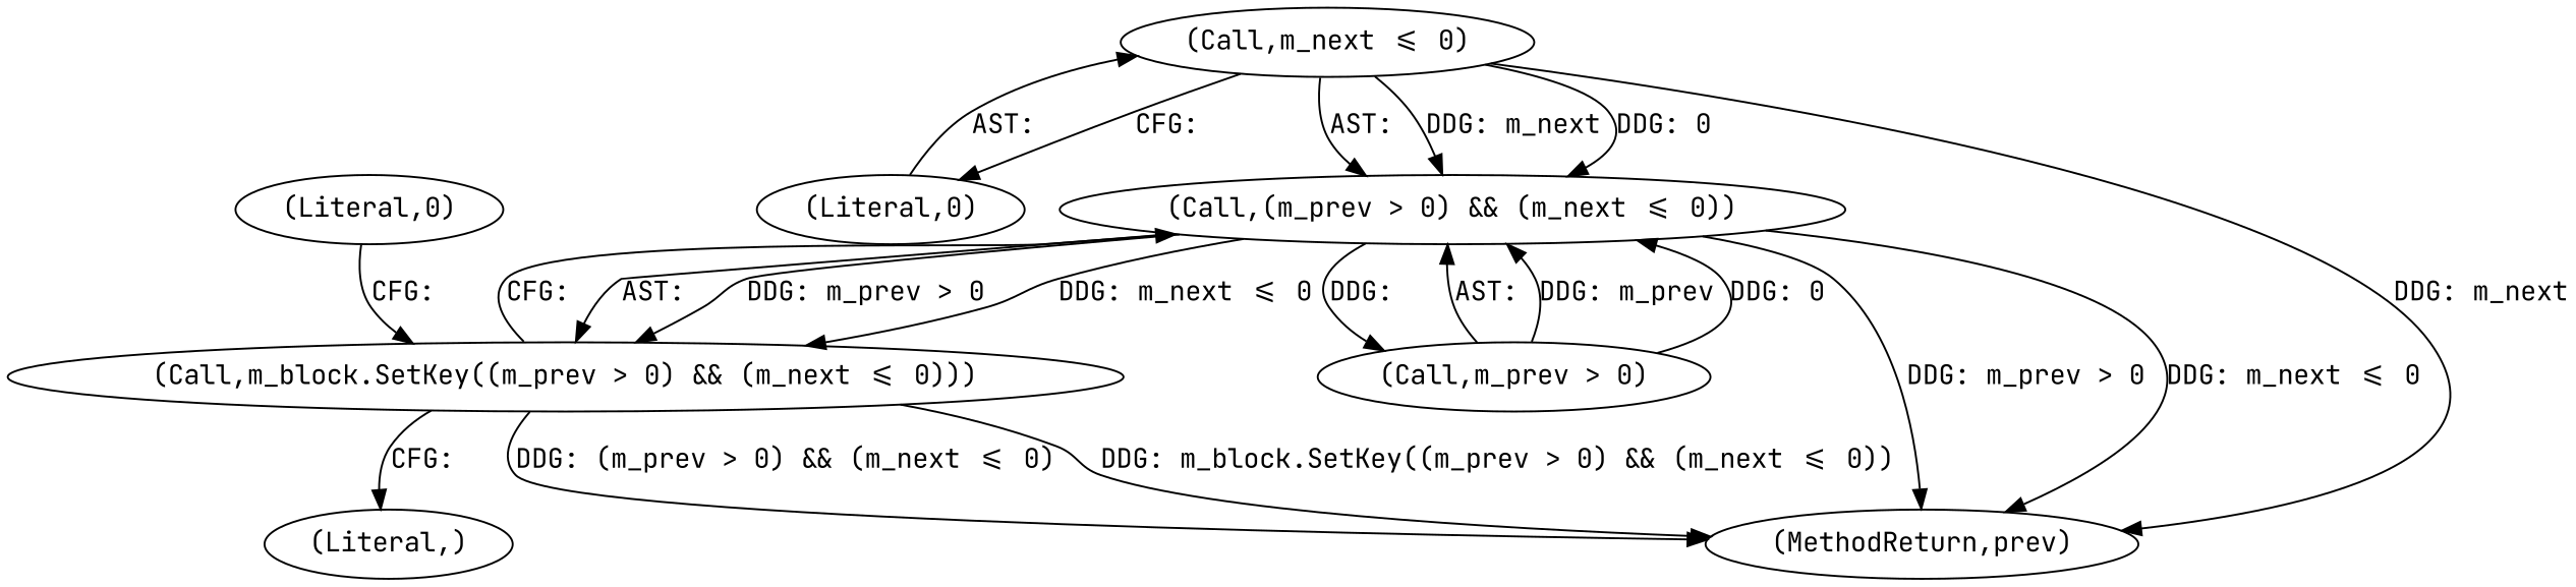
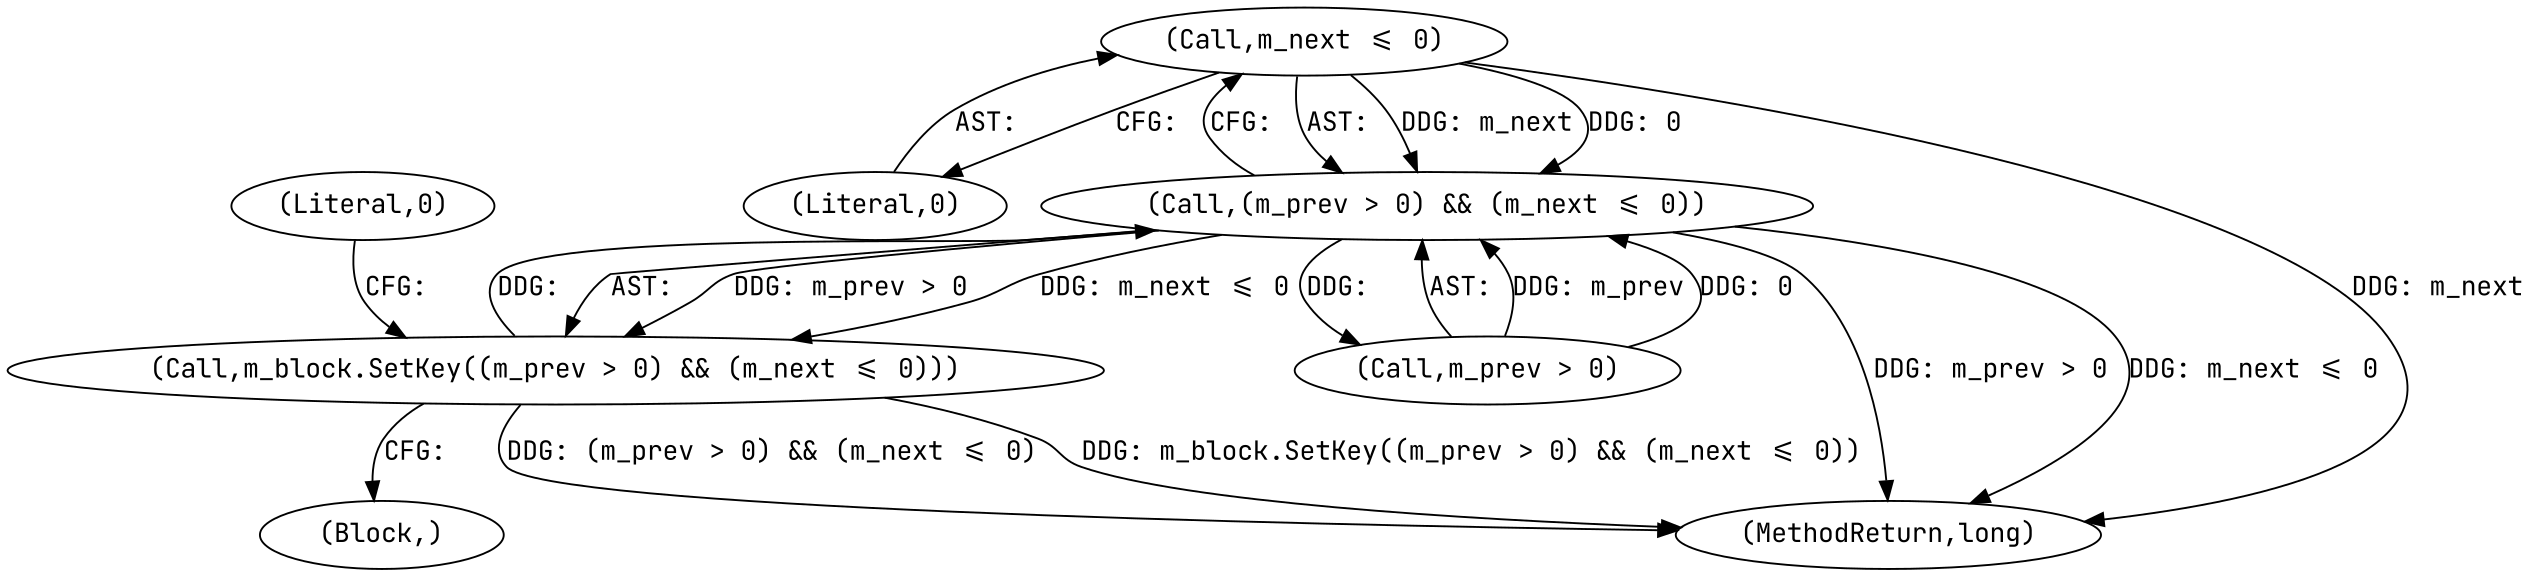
  digraph {
    fontname="JetBrains Mono"
    node [fontname="JetBrains Mono"]
    edge [fontname="JetBrains Mono"]
    n1 [label="(Call,m_next <= 0)"]
    n2 [label="(Call,(m_prev > 0) && (m_next <= 0))"]
    n3 [label="(Literal,0)"]
-   n4 [label="(MethodReturn,prev)"]
+   n4 [label="(MethodReturn,long)"]
    n5 [label="(Call,m_block.SetKey((m_prev > 0) && (m_next <= 0)))"]
    n6 [label="(Call,m_prev > 0)"]
-   n7 [label="(Literal,)"]
+   n7 [label="(Block,)"]
    n8 [label="(Literal,0)"]
    n1 -> n2 [label="AST: "]
    n1 -> n2 [label="DDG: m_next"]
    n1 -> n2 [label="DDG: 0"]
    n1 -> n3 [label="CFG: "]
    n1 -> n4 [label="DDG: m_next"]
+   n2 -> n1 [label="CFG: "]
    n2 -> n4 [label="DDG: m_prev > 0"]
    n2 -> n4 [label="DDG: m_next <= 0"]
    n2 -> n5 [label="AST: "]
    n2 -> n5 [label="DDG: m_prev > 0"]
    n2 -> n5 [label="DDG: m_next <= 0"]
    n2 -> n6 [label="DDG: "]
    n3 -> n1 [label="AST: "]
-   n5 -> n2 [label="CFG: "]
+   n5 -> n2 [label="DDG: "]
    n5 -> n4 [label="DDG: (m_prev > 0) && (m_next <= 0)"]
    n5 -> n4 [label="DDG: m_block.SetKey((m_prev > 0) && (m_next <= 0))"]
    n5 -> n7 [label="CFG: "]
    n6 -> n2 [label="AST: "]
    n6 -> n2 [label="DDG: m_prev"]
    n6 -> n2 [label="DDG: 0"]
    n8 -> n5 [label="CFG: "]
  }
